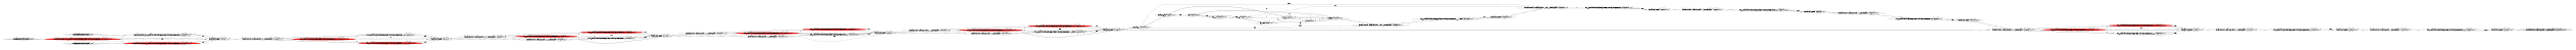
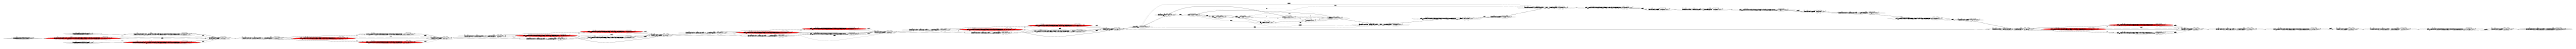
  digraph {
    fontname="DejaVu Serif"
    rankdir=LR
    node [fillcolor=white fontname="DejaVu Serif" shape=ellipse style=filled]
    edge [fontname="DejaVu Serif" style=bold]
    n1 [label="assertThat(result,succeeded())@@@7@@@['1', '1', '1']"]
    n2 [label="assertThat(result.stdout(),containsString(\"Builds: 1,2,4\" + System.lineSeparator()))@@@8@@@['1', '1', '0']"]
    n3 [label="assertThat(result.stdout(),containsString(\"Builds: 1,2\" + System.lineSeparator()))@@@8@@@['0', '0', '1']"]
    n4 [fillcolor=red label="result = command.authorizedTo(Jenkins.READ,Job.READ).invokeWithArgs(PROJECT_NAME,\"1,1\")@@@9@@@['1', '0', '0']"]
    n5 [fillcolor=red label="result = command.authorizedTo(Jenkins.READ,Item.READ).invokeWithArgs(PROJECT_NAME,\"1,1\")@@@9@@@['0', '1', '0']"]
    n6 [label="result = command.authorizedTo(Jenkins.READ,Job.READ).invokeWithArgs(PROJECT_NAME,\"1-1\")@@@9@@@['0', '0', '1']"]
    n7 [label="assertThat(result.stdout(),containsString(\"Builds: 1,2\" + System.lineSeparator()))@@@38@@@['1', '1', '1']"]
    n8 [label="result = command.authorizedTo(Jenkins.READ,Job.READ).invokeWithArgs(PROJECT_NAME,\"+0-+2\")@@@39@@@['0', '0', '1']"]
    n9 [fillcolor=red label="result = command.authorizedTo(Jenkins.READ,Job.READ).invokeWithArgs(PROJECT_NAME,\"1,2,0\")@@@18@@@['1', '0', '0']"]
    n10 [fillcolor=red label="result = command.authorizedTo(Jenkins.READ,Item.READ).invokeWithArgs(PROJECT_NAME,\"1,2,0\")@@@18@@@['0', '1', '0']"]
    n11 [label="assertThat(result,succeeded())@@@40@@@['1', '1', '1']"]
    n12 [label="assertThat(result,succeeded())@@@10@@@['1', '1', '1']"]
    n13 [label="assertThat(result.stdout(),containsString(\"Builds: 1,1\" + System.lineSeparator()))@@@11@@@['1', '1', '0']"]
    n14 [label="assertThat(result.stdout(),containsString(\"Builds: 1\" + System.lineSeparator()))@@@11@@@['0', '0', '1']"]
    n15 [label="assertThat(result,succeeded())@@@31@@@['0', '0', '1']"]
    n16 [label="assertThat(result.stdout(),containsString(\"Builds: 1\" + System.lineSeparator()))@@@32@@@['0', '0', '1']"]
    n17 [label="result = command.authorizedTo(Jenkins.READ,Job.READ).invokeWithArgs(PROJECT_NAME,\"+0-+1\")@@@33@@@['0', '0', '1']"]
    n18 [fillcolor=lightgray label="dummyRangeRangeSingleShouldSuccess['0', '0', '1']" shape=diamond]
    n19 [label="CLICommandInvoker.Result result = command.authorizedTo(Jenkins.READ,Job.READ).invokeWithArgs(PROJECT_NAME,\"1-2\")@@@3@@@['0', '0', '1']"]
    n20 [label="assertThat(result,succeeded())@@@4@@@['1', '1', '1']"]
    n21 [label="assertThat(result.stdout(),containsString(\"Builds: 1\" + System.lineSeparator()))@@@35@@@['0', '0', '1']"]
    n22 [label="result = command.authorizedTo(Jenkins.READ,Job.READ).invokeWithArgs(PROJECT_NAME,\"0-2\")@@@36@@@['0', '0', '1']"]
    n23 [label="assertThat(result,succeeded())@@@37@@@['0', '0', '1']"]
    n24 [fillcolor=red label="result = command.authorizedTo(Jenkins.READ,Job.READ).invokeWithArgs(PROJECT_NAME,\"1,0,2\")@@@15@@@['1', '0', '0']"]
    n25 [label="assertThat(result,succeeded())@@@16@@@['1', '1', '1']"]
    n26 [label="result = command.authorizedTo(Jenkins.READ,Job.READ).invokeWithArgs(PROJECT_NAME,\"1-\" + deleted(0()@@@15@@@['0', '0', '1']"]
    n27 [fillcolor=red label="result = command.authorizedTo(Jenkins.READ,Item.READ).invokeWithArgs(PROJECT_NAME,\"1,0,2\")@@@15@@@['0', '1', '0']"]
    n28 [label="String builds = \"\"@@@17@@@['0', '0', '1']"]
    n29 [label="assertThat(result.stdout(),containsString(\"Builds: 1,2\" + System.lineSeparator()))@@@14@@@['1', '1', '0']"]
    n30 [label="assertThat(result.stdout(),containsString(\"Builds: 1\" + System.lineSeparator()))@@@14@@@['0', '0', '1']"]
    n31 [label="assertThat(result.stdout(),containsString(\"Builds: \" + System.lineSeparator()))@@@44@@@['0', '0', '1']"]
    n32 [label="result = command.authorizedTo(Jenkins.READ,Job.READ).invokeWithArgs(PROJECT_NAME,\"+0-+0\")@@@45@@@['0', '0', '1']"]
    n33 [label="assertThat(result,succeeded())@@@46@@@['0', '0', '1']"]
    n34 [label="assertThat(result,succeeded())@@@34@@@['0', '0', '1']"]
    n35 [fillcolor=lightgray label="assertThat(result.stdout(),containsString(\"Builds: \" + System.lineSeparator()))@@@47@@@['0', '0', '1']"]
    n36 [label="assertThat(result.stdout(),containsString(\"Builds: 1,2\" + System.lineSeparator()))@@@41@@@['1', '1', '1']"]
    n37 [label="result = command.authorizedTo(Jenkins.READ,Job.READ).invokeWithArgs(PROJECT_NAME,\"0-0\")@@@42@@@['0', '0', '1']"]
    n38 [label="next = true@@@24@@@['0', '0', '1']"]
    n39 [label="i++@@@21@@@['0', '0', '1']"]
    n40 [label="next@@@22@@@['0', '0', '1']" shape=diamond]
    n41 [label="builds += i@@@23@@@['0', '0', '1']"]
    n42 [label="i < deleted(0(@@@20@@@['0', '0', '1']" shape=diamond]
    n43 [label="builds += \",\"@@@22@@@['0', '0', '1']"]
    n44 [label="assertThat(result.stdout(),containsString(\"Builds: \" + builds + System.lineSeparator()))@@@26@@@['0', '0', '1']"]
    n45 [label="assertThat(result.stdout(),containsString(\"Builds: \" + builds + System.lineSeparator()))@@@29@@@['0', '0', '1']"]
    n46 [label="result = command.authorizedTo(Jenkins.READ,Job.READ).invokeWithArgs(PROJECT_NAME,\"+1-+\" + deleted(0()@@@27@@@['0', '0', '1']"]
    n47 [label="result = command.authorizedTo(Jenkins.READ,Job.READ).invokeWithArgs(PROJECT_NAME,\"0-1\")@@@30@@@['0', '0', '1']"]
    n48 [fillcolor=red label="result = command.authorizedTo(Jenkins.READ,Item.READ).invokeWithArgs(PROJECT_NAME,\"0,1,2\")@@@12@@@['0', '1', '0']"]
    n49 [fillcolor=red label="result = command.authorizedTo(Jenkins.READ,Job.READ).invokeWithArgs(PROJECT_NAME,\"0,1,2\")@@@12@@@['1', '0', '0']"]
    n50 [label="assertThat(result,succeeded())@@@13@@@['1', '1', '1']"]
    n51 [label="result = command.authorizedTo(Jenkins.READ,Job.READ).invokeWithArgs(PROJECT_NAME,\"+1-+1\")@@@12@@@['0', '0', '1']"]
    n52 [label="int i = 1@@@19@@@['0', '0', '1']"]
    n53 [label="boolean next = false@@@18@@@['0', '0', '1']"]
    n54 [fillcolor=lightgray label="dummyRangeNumberMultiShouldSuccess['1', '0', '0']" shape=diamond]
    n55 [fillcolor=red label="CLICommandInvoker.Result result = command.authorizedTo(Jenkins.READ,Job.READ).invokeWithArgs(PROJECT_NAME,\"1,2\")@@@3@@@['1', '0', '0']"]
    n56 [fillcolor=red label="CLICommandInvoker.Result result = command.authorizedTo(Jenkins.READ,Item.READ).invokeWithArgs(PROJECT_NAME,\"1,2\")@@@3@@@['0', '1', '0']"]
    n57 [fillcolor=red label="result = command.authorizedTo(Jenkins.READ,Item.READ).invokeWithArgs(PROJECT_NAME,\"1,+2,4\")@@@6@@@['0', '1', '0']"]
    n58 [label="assertThat(result.stdout(),containsString(\"Builds: 1,2\" + System.lineSeparator()))@@@5@@@['1', '1', '1']"]
    n59 [label="assertThat(result,succeeded())@@@28@@@['0', '0', '1']"]
    n60 [label="assertThat(result,succeeded())@@@43@@@['0', '0', '1']"]
    n61 [fillcolor=lightgray label="dummyRangeNumberMultiShouldSuccess['0', '1', '0']" shape=diamond]
    n62 [fillcolor=red label="result = command.authorizedTo(Jenkins.READ,Job.READ).invokeWithArgs(PROJECT_NAME,\"1,+2,4\")@@@6@@@['1', '0', '0']"]
    n63 [label="result = command.authorizedTo(Jenkins.READ,Job.READ).invokeWithArgs(PROJECT_NAME,\"+1-+2\")@@@6@@@['0', '0', '1']"]
    n1 -> n2
    n1 -> n3
    n2 -> n3 [label=0 style=dashed]
    n2 -> n4
    n2 -> n5
    n3 -> n6
    n4 -> n5 [label=0 style=dashed]
    n4 -> n6 [label=0 style=dashed]
    n4 -> n12 [label=result style=solid]
    n4 -> n12
    n5 -> n12 [label=result style=solid]
    n5 -> n12
    n6 -> n12
    n6 -> n12 [label=result style=solid]
    n7 -> n8
    n7 -> n9
    n7 -> n10
    n8 -> n11 [label=result style=solid]
    n8 -> n11
    n9 -> n8 [label=0 style=dashed]
    n9 -> n10 [label=0 style=dashed]
    n9 -> n11
    n9 -> n11 [label=result style=solid]
    n10 -> n11 [label=result style=solid]
    n10 -> n11
    n11 -> n36
    n12 -> n13
    n12 -> n14
    n13 -> n14 [label=0 style=dashed]
    n13 -> n48
    n13 -> n49
    n14 -> n51
    n15 -> n16
    n16 -> n17
    n17 -> n34 [label=result style=solid]
    n17 -> n34
    n18 -> n19
    n19 -> n20
    n19 -> n20 [label=result style=solid]
    n20 -> n58
    n21 -> n22
    n22 -> n23
    n22 -> n23 [label=result style=solid]
    n23 -> n7
    n24 -> n25 [label=result style=solid]
    n24 -> n25
    n24 -> n26 [label=0 style=dashed]
    n24 -> n27 [label=0 style=dashed]
    n25 -> n7
    n25 -> n28
    n26 -> n25
    n26 -> n25 [label=result style=solid]
    n27 -> n25 [label=result style=solid]
    n27 -> n25
    n28 -> n44 [label=builds style=solid]
    n28 -> n45 [label=builds style=solid]
    n28 -> n53
    n29 -> n24
    n29 -> n27
    n29 -> n30 [label=0 style=dashed]
    n30 -> n26
    n31 -> n32
    n32 -> n33
    n32 -> n33 [label=result style=solid]
    n33 -> n35
    n34 -> n21
    n36 -> n37
    n37 -> n60 [label=result style=solid]
    n37 -> n60
    n38 -> n39
-   n38 -> n52 [label=next style=solid]
+   n38 -> n40 [label=next style=solid]
    n39 -> n41 [label=i style=dashed]
    n39 -> n42
    n39 -> n42 [label=i style=solid]
    n40 -> n41
    n40 -> n43 [label=true style=dotted]
    n40 -> n43
    n41 -> n38
    n41 -> n44 [label=builds style=solid]
    n41 -> n45 [label=builds style=solid]
    n42 -> n38 [label=true style=dotted]
    n42 -> n40
    n42 -> n40 [label=true style=dotted]
    n42 -> n41 [label=true style=dotted]
    n42 -> n44
    n43 -> n41
    n44 -> n46
    n45 -> n47
    n46 -> n59 [label=result style=solid]
    n46 -> n59
    n47 -> n15 [label=result style=solid]
    n47 -> n15
    n48 -> n50 [label=result style=solid]
    n48 -> n50
    n49 -> n48 [label=0 style=dashed]
    n49 -> n50 [label=result style=solid]
    n49 -> n50
    n49 -> n51 [label=0 style=dashed]
    n50 -> n29
    n50 -> n30
    n51 -> n50 [label=result style=solid]
    n51 -> n50
    n52 -> n39 [label=i style=solid]
    n52 -> n41 [label=i style=solid]
    n52 -> n42 [label=i style=solid]
    n52 -> n42
    n53 -> n40 [label=next style=solid]
    n53 -> n52
    n54 -> n55
    n55 -> n19 [label=0 style=dashed]
    n55 -> n20 [label=result style=solid]
    n55 -> n20
    n55 -> n56 [label=0 style=dashed]
    n56 -> n20 [label=result style=solid]
    n56 -> n20
    n57 -> n1 [label=result style=solid]
    n57 -> n1
    n58 -> n57
    n58 -> n62
    n58 -> n63
    n59 -> n45
    n60 -> n31
    n61 -> n56
    n62 -> n1
    n62 -> n1 [label=result style=solid]
    n62 -> n57 [label=0 style=dashed]
    n62 -> n63 [label=0 style=dashed]
    n63 -> n1
    n63 -> n1 [label=result style=solid]
  }
